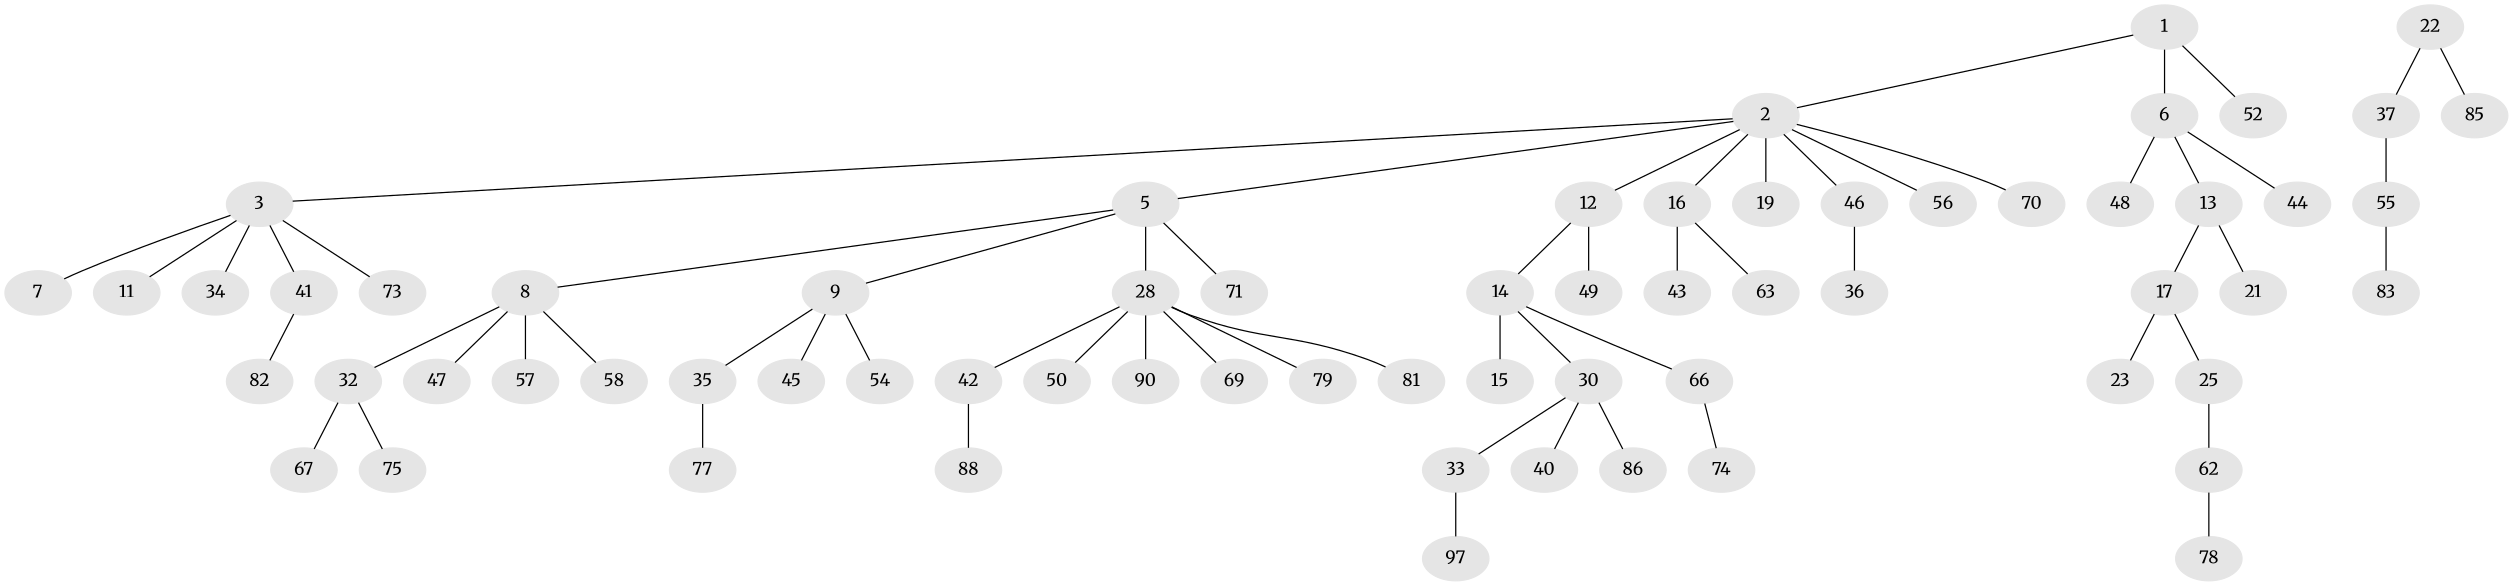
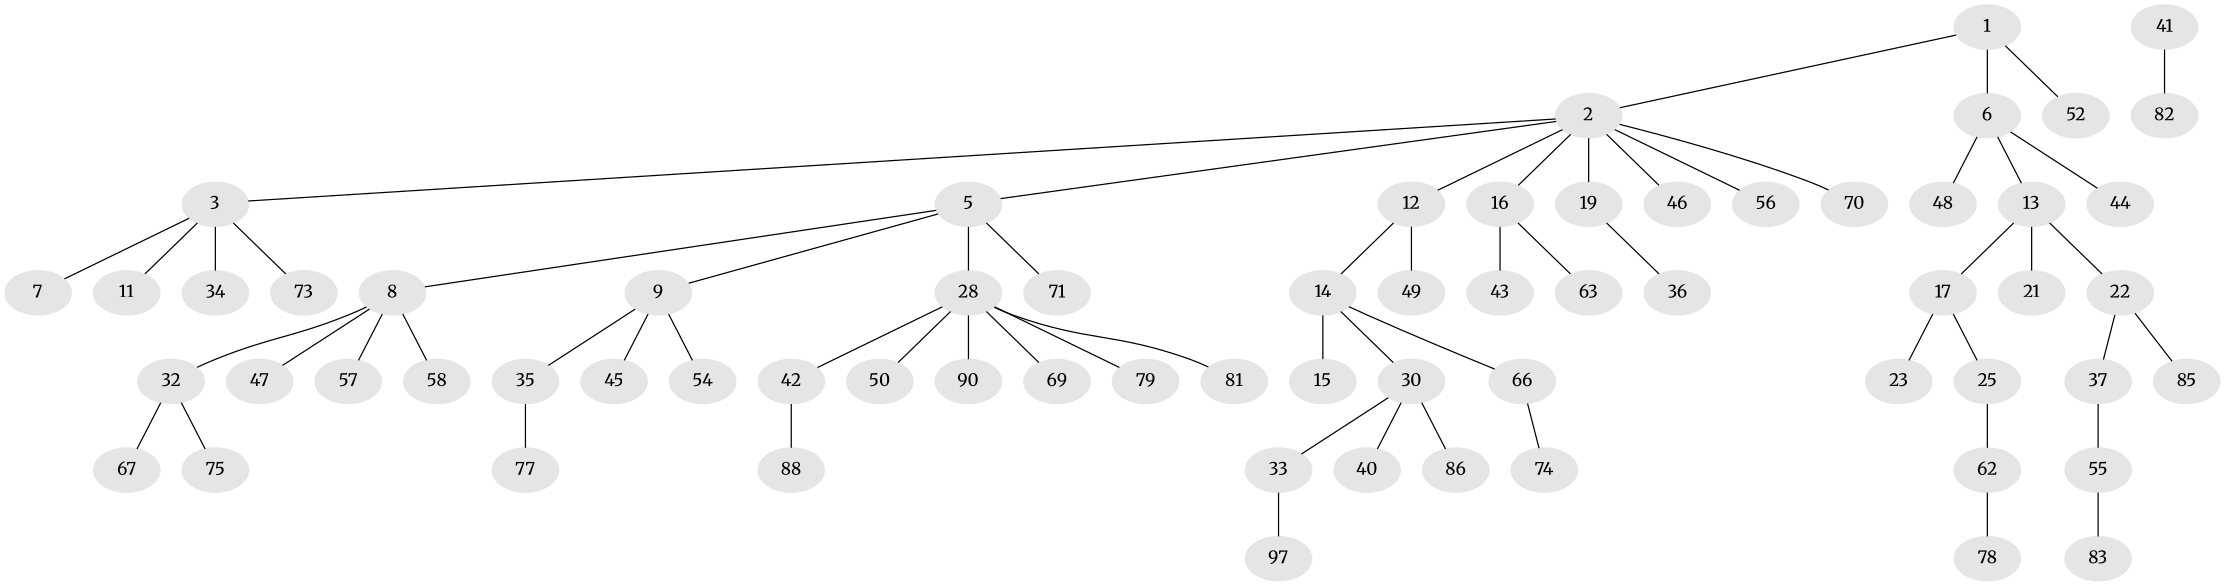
  graph {
    fontname=Merriweather
    node [color=gray90 fontname=Merriweather style=filled]
    edge [fontname=Merriweather]
    1 [super="+38"]
    2 [super="+4"]
    6 [super="+18"]
    52
    3 [super="+20"]
    5 [super="+65"]
    12
    16
    19 [super="+59"]
    46
    56
    70
    48 [super="+96"]
    13 [super="+72"]
    44
    7 [super="+80"]
    11 [super="+29"]
    34
    41
    73
    8 [super="+27"]
    9 [super="+10"]
    28 [super="+31"]
    71 [super="+89"]
    14 [super="+26"]
    49
    43 [super="+84"]
    63 [super="+90"]
    36
    82
    32 [super="+64"]
    47
    57
    58
    35 [super="+68"]
    45 [super="+95"]
    54
    42
    50 [super="+76"]
    n40 [label=90]
    69
    79 [super="+92"]
    81
    17
    21 [super="+51"]
    22 [super="+24"]
    67
    75
    77
    15 [super="+39"]
    30
    66 [super="+91"]
    23 [super="+53"]
    25 [super="+94"]
    37
    85
    33 [super="+61"]
    40
    86
    74
    62
    55 [super="+87"]
    78
    88 [super="+93"]
    97
    83
    1 -- 2
    1 -- 6
    1 -- 52
    2 -- 3
    2 -- 5
    2 -- 12
    2 -- 16
    2 -- 19
    2 -- 46
    2 -- 56
    2 -- 70
    6 -- 48
    6 -- 13
    6 -- 44
    3 -- 7
    3 -- 11
    3 -- 34
-   3 -- 41
    3 -- 73
    5 -- 8
    5 -- 9
    5 -- 28
    5 -- 71
    12 -- 14
    12 -- 49
    16 -- 43
    16 -- 63
-   46 -- 36
+   19 -- 36
    13 -- 17
    13 -- 21
+   13 -- 22
    41 -- 82
    8 -- 32
    8 -- 47
    8 -- 57
    8 -- 58
    9 -- 35
    9 -- 45
    9 -- 54
    28 -- 42
    28 -- 50
    28 -- n40
    28 -- 69
    28 -- 79
    28 -- 81
    14 -- 15
    14 -- 30
    14 -- 66
    32 -- 67
    32 -- 75
    35 -- 77
    42 -- 88
    17 -- 23
    17 -- 25
    22 -- 37
    22 -- 85
    30 -- 33
    30 -- 40
    30 -- 86
    66 -- 74
    25 -- 62
    37 -- 55
    33 -- 97
    62 -- 78
    55 -- 83
  }
